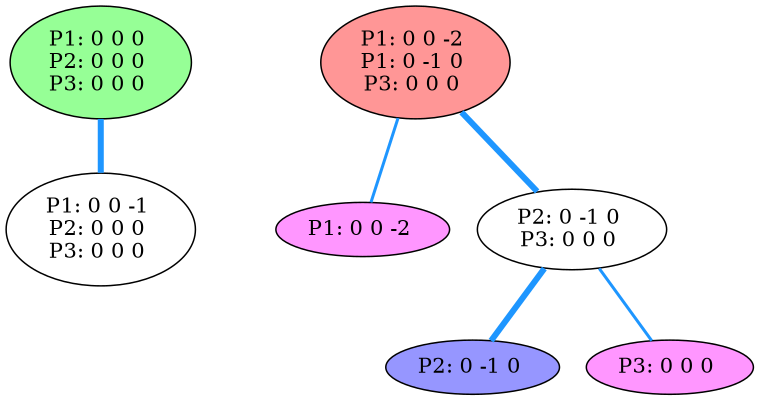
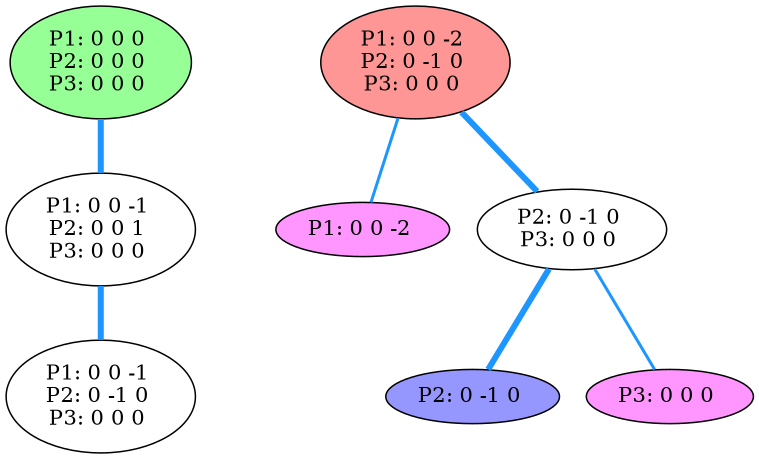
  graph {
    color=black
    node [style=filled]
    edge [color="#1E96FF" penwidth=4.0 style=bold]
    n1 [fillcolor="#96FF96" label="P1: 0 0 0 \nP2: 0 0 0 \nP3: 0 0 0 \n"]
-   n2 [label="P1: 0 0 -1 \nP2: 0 0 0 \nP3: 0 0 0 \n" style=""]
-   n4 [fillcolor="#FF9696" label="P1: 0 0 -2 \nP1: 0 -1 0 \nP3: 0 0 0 \n"]
+   n2 [label="P1: 0 0 -1 \nP2: 0 0 1 \nP3: 0 0 0 \n" style=""]
+   n3 [label="P1: 0 0 -1 \nP2: 0 -1 0 \nP3: 0 0 0 \n" style=""]
+   n4 [fillcolor="#FF9696" label="P1: 0 0 -2 \nP2: 0 -1 0 \nP3: 0 0 0 \n"]
    n5 [fillcolor="#FF96FF" label="P1: 0 0 -2 \n"]
    n6 [label="P2: 0 -1 0 \nP3: 0 0 0 \n" style=""]
    n7 [fillcolor="#9696FF" label="P2: 0 -1 0 \n"]
    n8 [fillcolor="#FF96FF" label="P3: 0 0 0 \n"]
    n1 -- n2
+   n2 -- n3
    n4 -- n5 [penwidth=""]
    n4 -- n6
    n6 -- n7
    n6 -- n8 [penwidth=""]
  }
